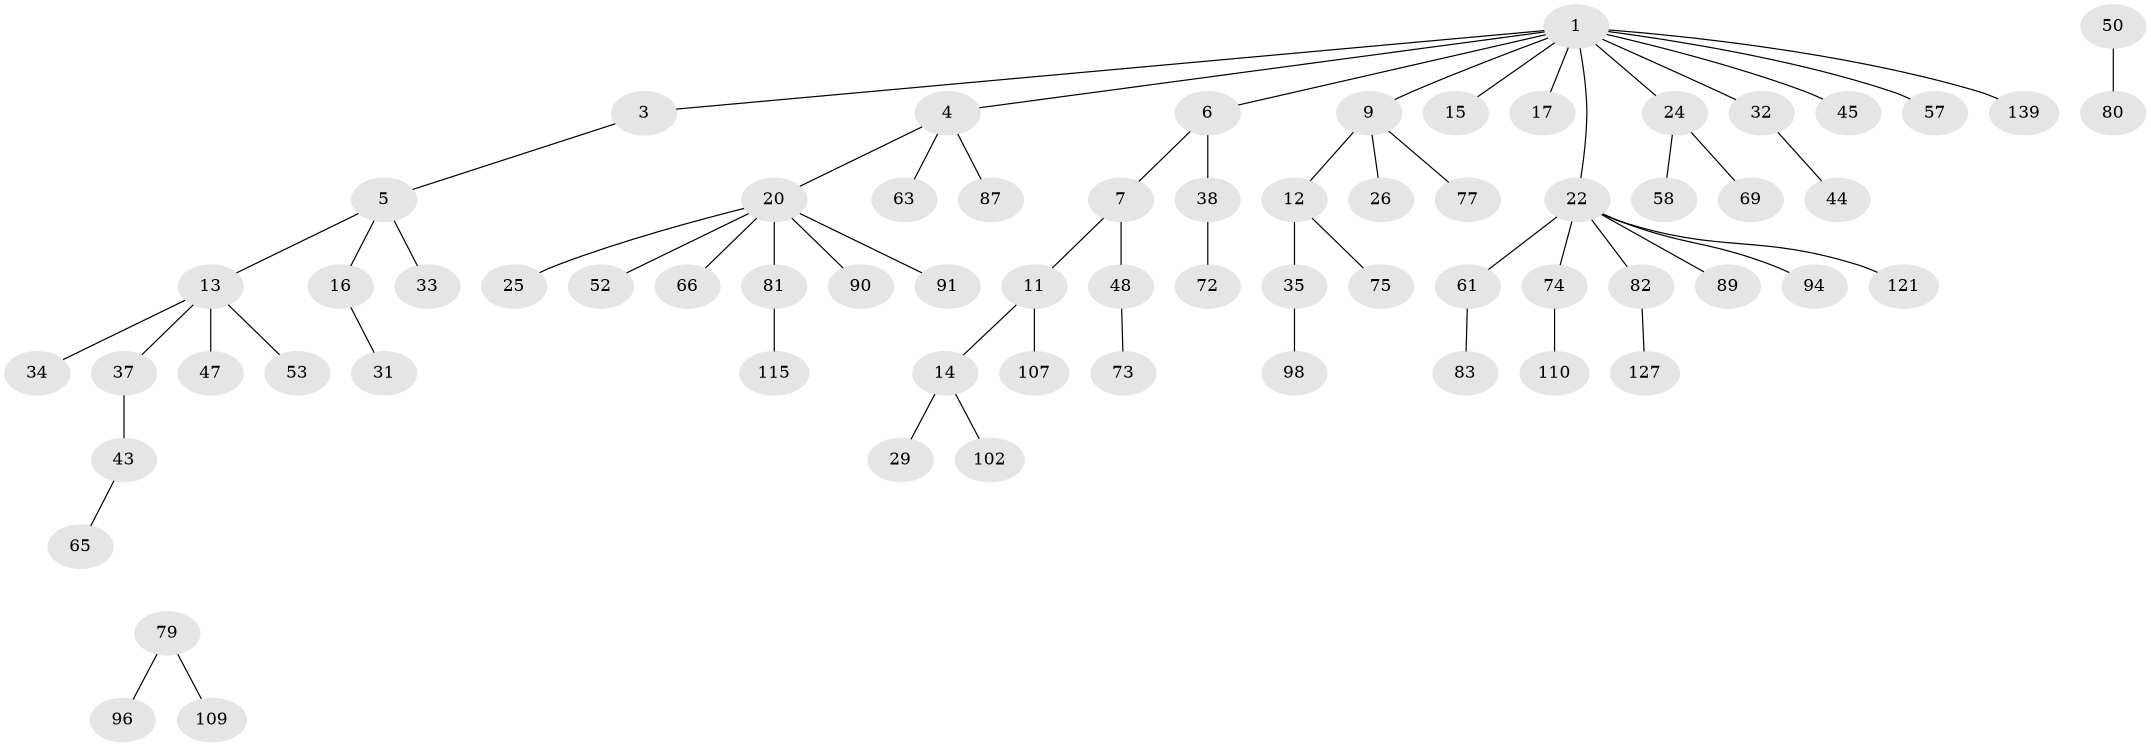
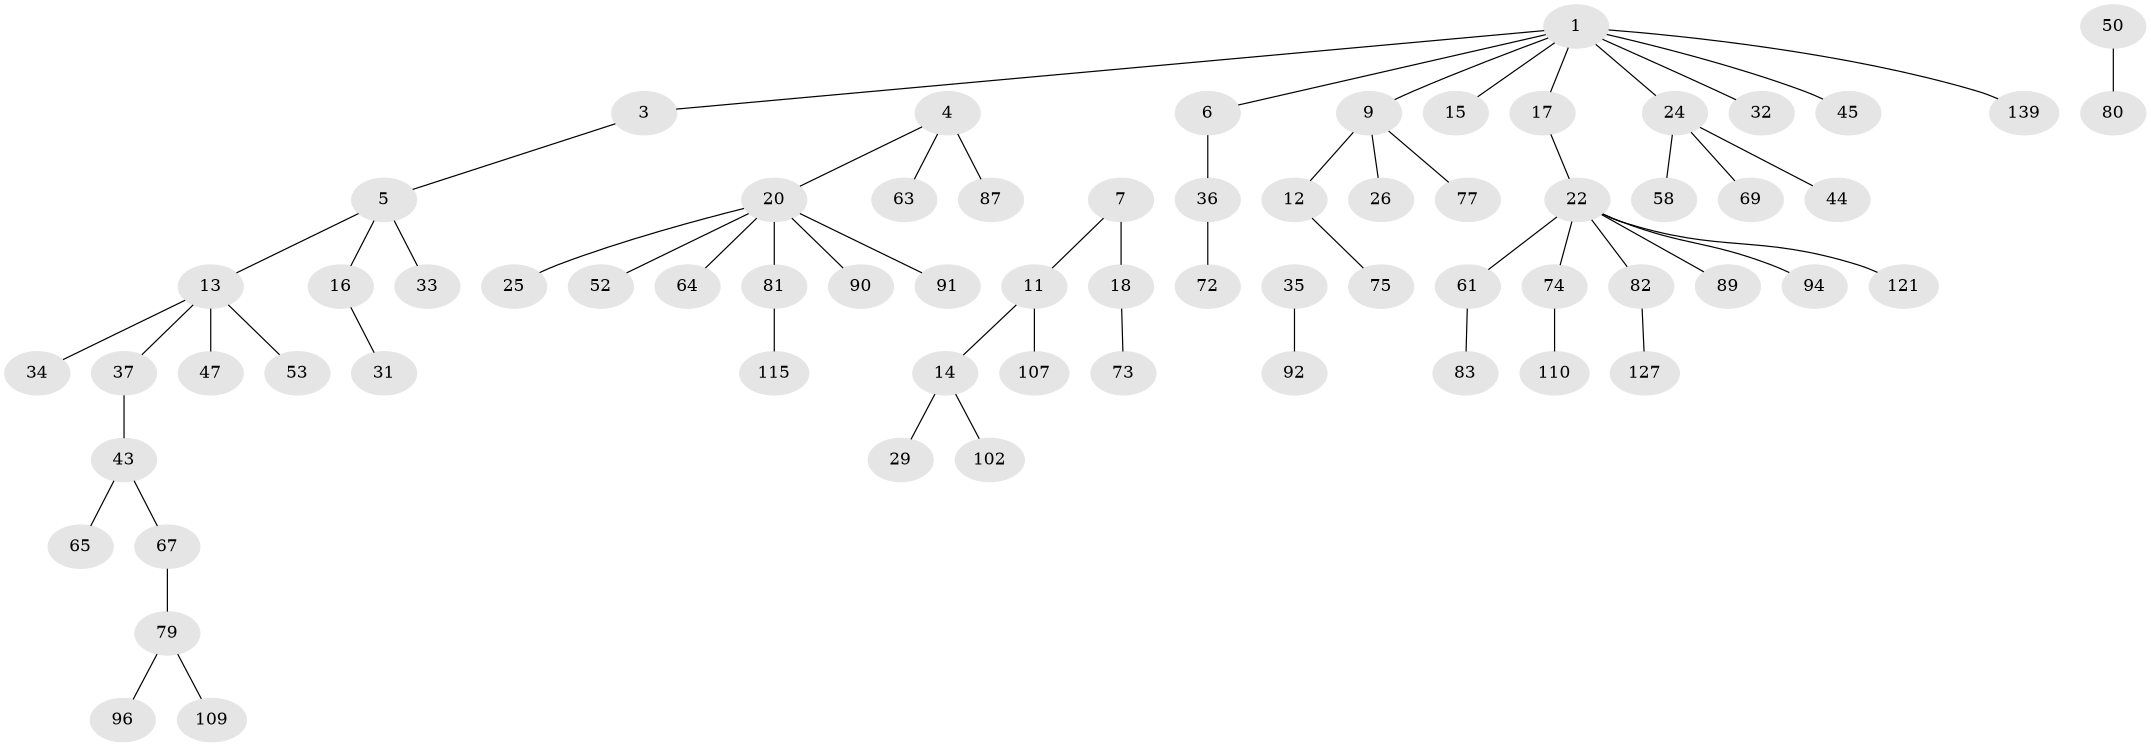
  graph {
    node [color=gray90 style=filled]
    1 [super="+2"]
    3
    4 [super="+85"]
    6
    9
    15
    17
    22 [super="+54+41"]
    24
    32 [super="+59+117"]
    45
-   57
    139
    5 [super="+140+8+10"]
    20 [super="+51"]
    63
    87 [super="+122"]
    7 [super="+42"]
-   36 [label=38]
+   36
    12
    26
    77 [super="+133+113"]
    61
    74
    82
    89
    94
    121
    58
    69
    44 [super="+137+112"]
    13 [super="+30+28"]
    16 [super="+95+21"]
    33 [super="+71"]
    25
    52
-   66
+   66 [label=64]
    81
    90 [super="+100+103"]
    91
    34
    37
    47 [super="+62"]
    53 [super="+116+134"]
    31 [super="+123"]
    11 [super="+86"]
-   18 [super="+27+46+19" label=48]
+   18 [super="+27+46+19"]
    72
    14 [super="+111+23"]
    107 [super="+120"]
    73 [super="+129+92"]
    35
    75 [super="+99"]
    29 [super="+64"]
    102
-   98
+   98 [label=92]
    50 [super="+104+125"]
    80 [super="+118"]
    43 [super="+48"]
    115
    83
    110
    127
    65
+   67 [super="+105"]
    79
    96
    109
    1 -- 3
-   1 -- 4
    1 -- 6
    1 -- 9
    1 -- 15
    1 -- 17
-   1 -- 22
+   17 -- 22
    1 -- 24
    1 -- 32
    1 -- 45
-   1 -- 57
    1 -- 139
    3 -- 5
    4 -- 20
    4 -- 63
    4 -- 87
-   6 -- 7
    6 -- 36
    9 -- 12
    9 -- 26
    9 -- 77
    22 -- 61
    22 -- 74
    22 -- 82
    22 -- 89
    22 -- 94
    22 -- 121
    24 -- 58
    24 -- 69
-   32 -- 44
+   24 -- 44
    5 -- 13
    5 -- 16
    5 -- 33
    20 -- 25
    20 -- 52
    20 -- 66
    20 -- 81
    20 -- 90
    20 -- 91
    7 -- 11
    7 -- 18
    36 -- 72
-   12 -- 35
    12 -- 75
    61 -- 83
    74 -- 110
    82 -- 127
    13 -- 34
    13 -- 37
    13 -- 47
    13 -- 53
    16 -- 31
    81 -- 115
    37 -- 43
    11 -- 14
    11 -- 107
    18 -- 73
    14 -- 29
    14 -- 102
    35 -- 98
    50 -- 80
    43 -- 65
+   43 -- 67
+   67 -- 79
    79 -- 96
    79 -- 109
  }
